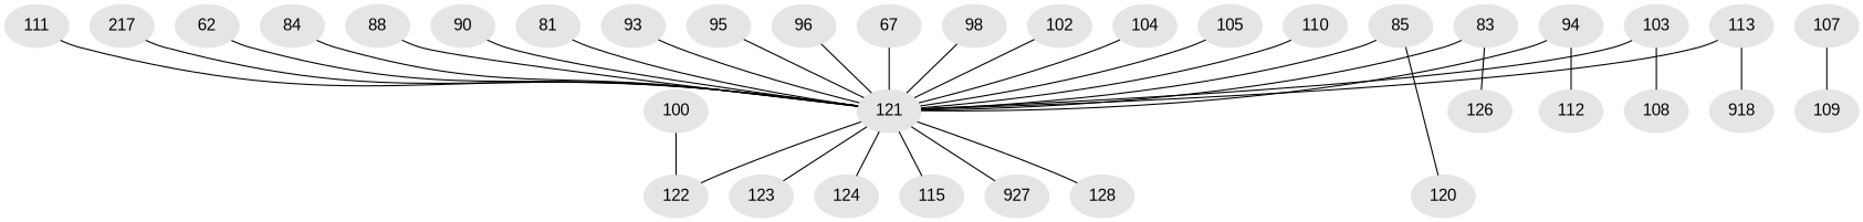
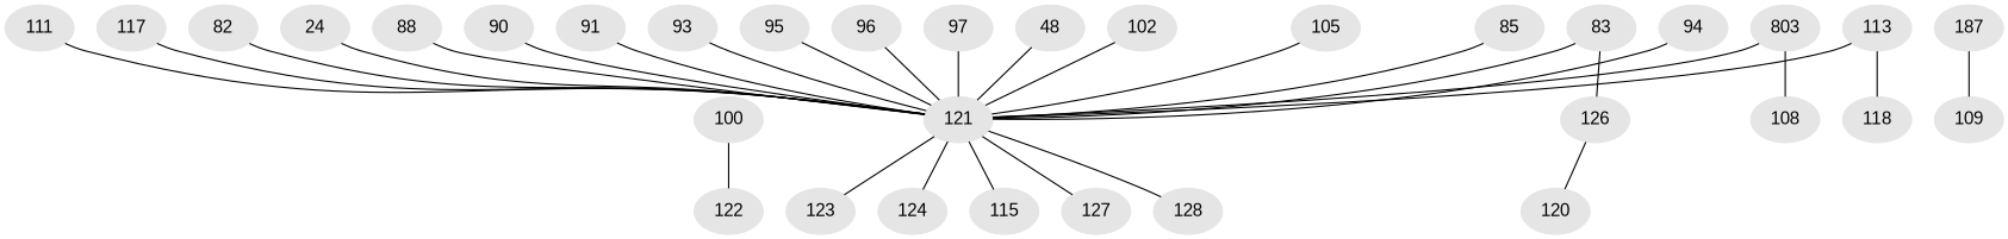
  graph {
    fontname="Liberation Sans"
    node [color=gray90 fontname="Liberation Sans" style=filled]
    edge [fontname="Liberation Sans"]
    121 [super="+48+25+65+116+74+79+115+80+81"]
    122 [super="+35"]
    123
    124
    n5 [label=115]
-   127 [label=927]
+   127
    128
-   82 [label=62]
+   82
    83
    126
-   84
+   84 [label=24]
    85
    120
    88
    90
-   91 [label=81]
+   91
    93
    94
-   112
    95
    96
-   97 [label=67]
-   98
+   97
+   98 [label=48]
    100
    102
-   103
+   103 [label=803]
    108
-   104
    105
-   107
+   107 [label=187]
    109
-   110
    111
    113 [super="+46+40+43+61+101+64"]
-   118 [label=918]
-   117 [label=217]
-   121 -- 122
+   118
+   117
    121 -- 123
    121 -- 124
    121 -- n5
    121 -- 127
    121 -- 128
    82 -- 121
    83 -- 121
    83 -- 126
    84 -- 121
    85 -- 121
-   85 -- 120
+   126 -- 120
    88 -- 121
    90 -- 121
    91 -- 121
    93 -- 121
    94 -- 121
-   94 -- 112
    95 -- 121
    96 -- 121
    97 -- 121
    98 -- 121
    100 -- 122
    102 -- 121
    103 -- 121
    103 -- 108
-   104 -- 121
    105 -- 121
    107 -- 109
-   110 -- 121
    111 -- 121
    113 -- 121
    113 -- 118
    117 -- 121
  }
